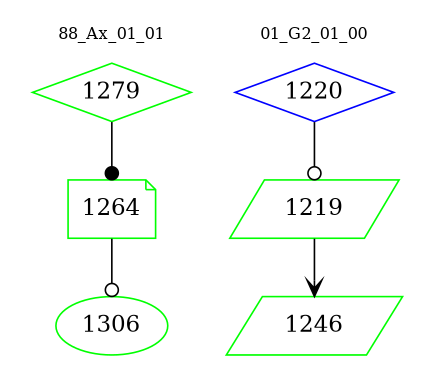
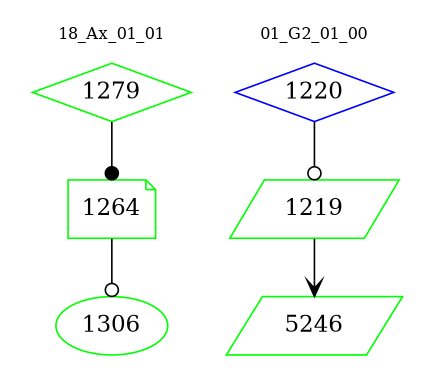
  digraph {
    node [color=green shape=diamond]
    edge [arrowhead=odot color=black]
    n1 [label=1279]
    n2 [label=1264 shape=note]
    n3 [label=1306 shape=ellipse]
    n4 [color=blue label=1220]
    n5 [label=1219 shape=parallelogram]
-   n6 [label=1246 shape=parallelogram]
+   n6 [label=5246 shape=parallelogram]
    subgraph cluster_1 {
      color=white
      fontsize=10
-     label="88_Ax_01_01"
+     label="18_Ax_01_01"
      n1
      n2
      n3
    }
    subgraph cluster_2 {
      color=white
      fontsize=10
      label="01_G2_01_00"
      n4
      n5
      n6
    }
    n1 -> n2 [arrowhead=dot]
    n2 -> n3
    n4 -> n5
    n5 -> n6 [arrowhead=vee]
  }
